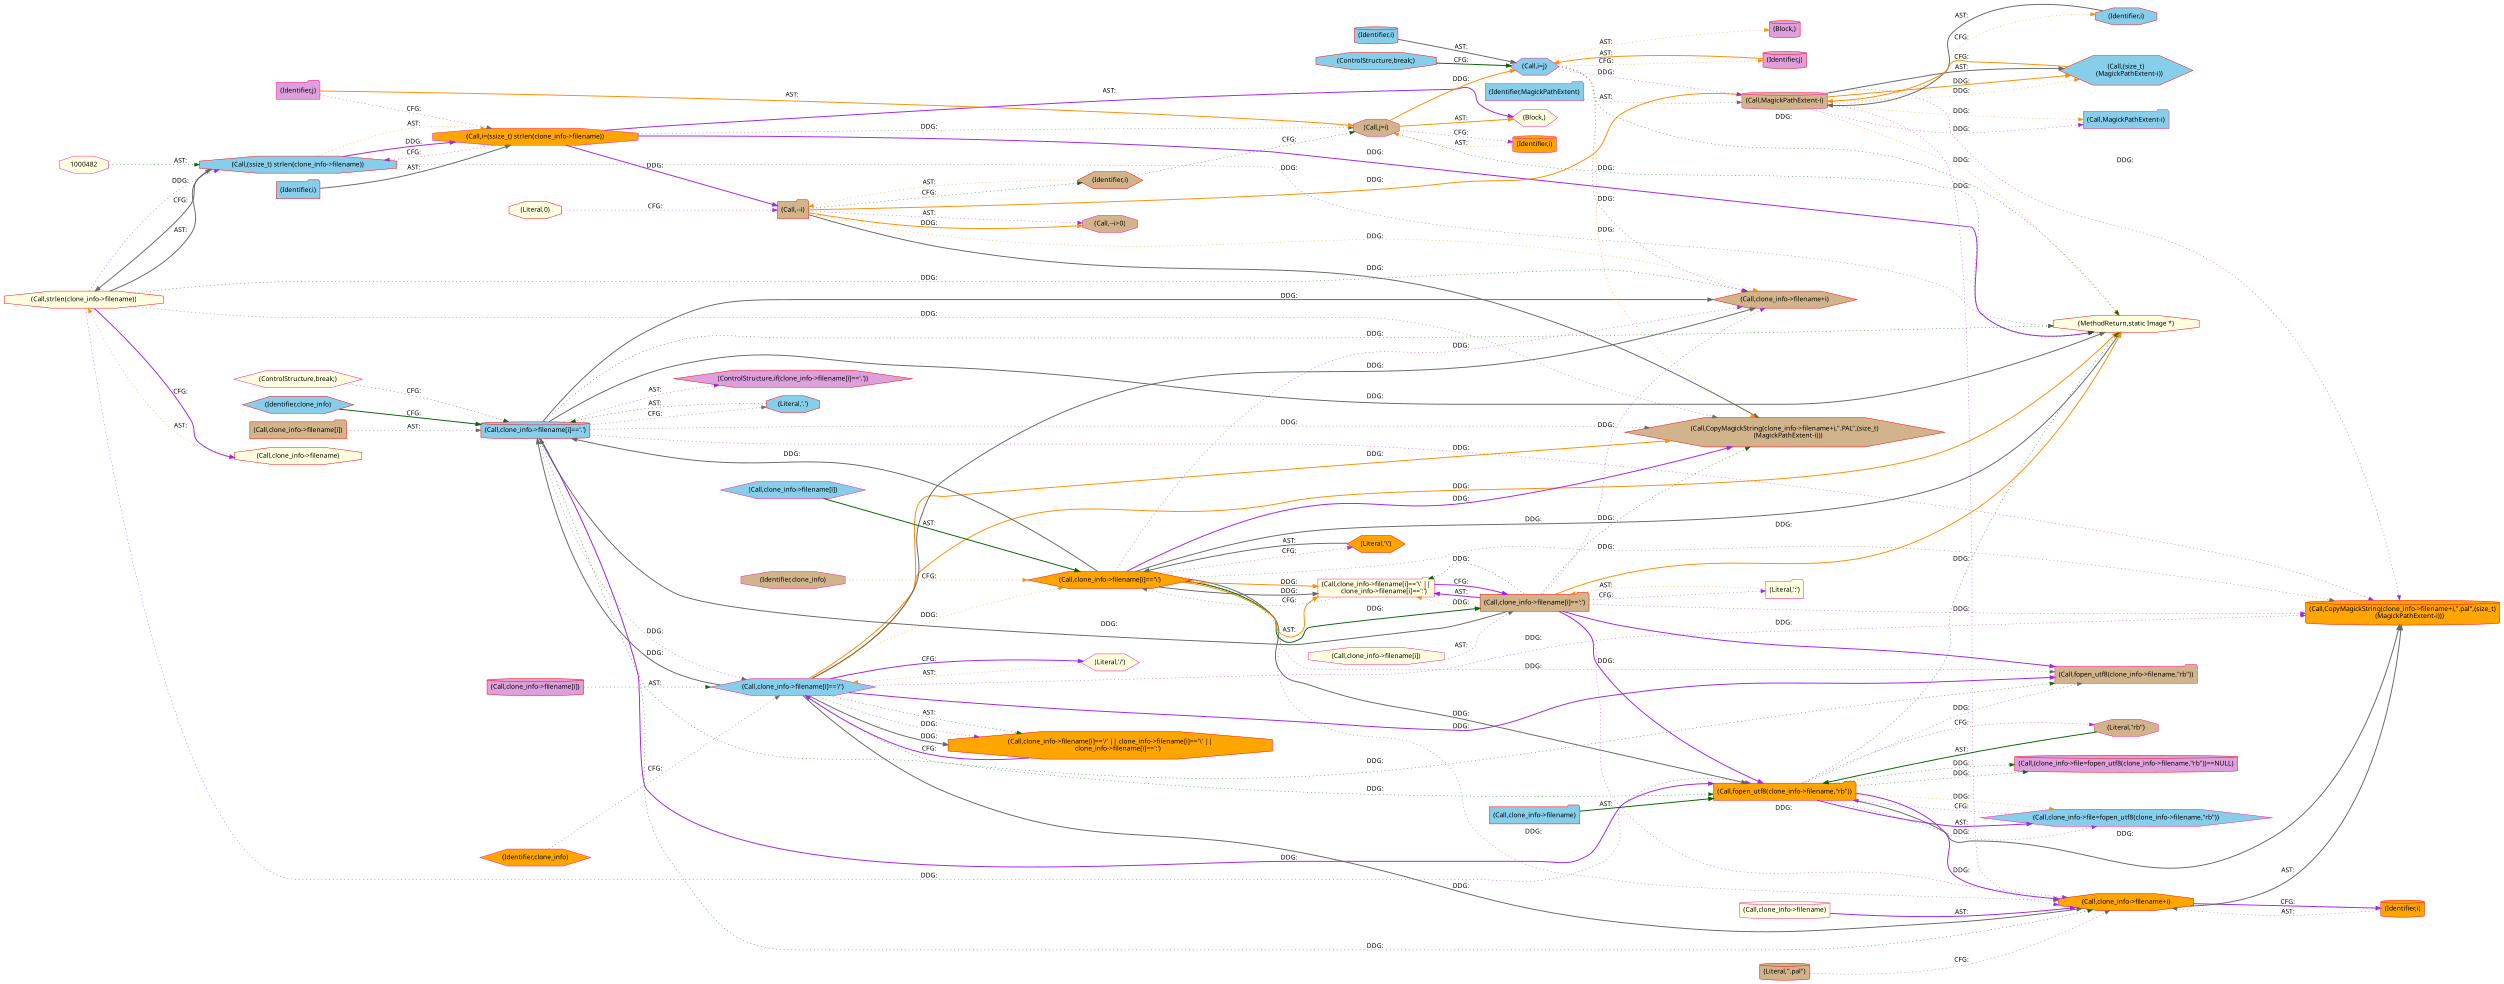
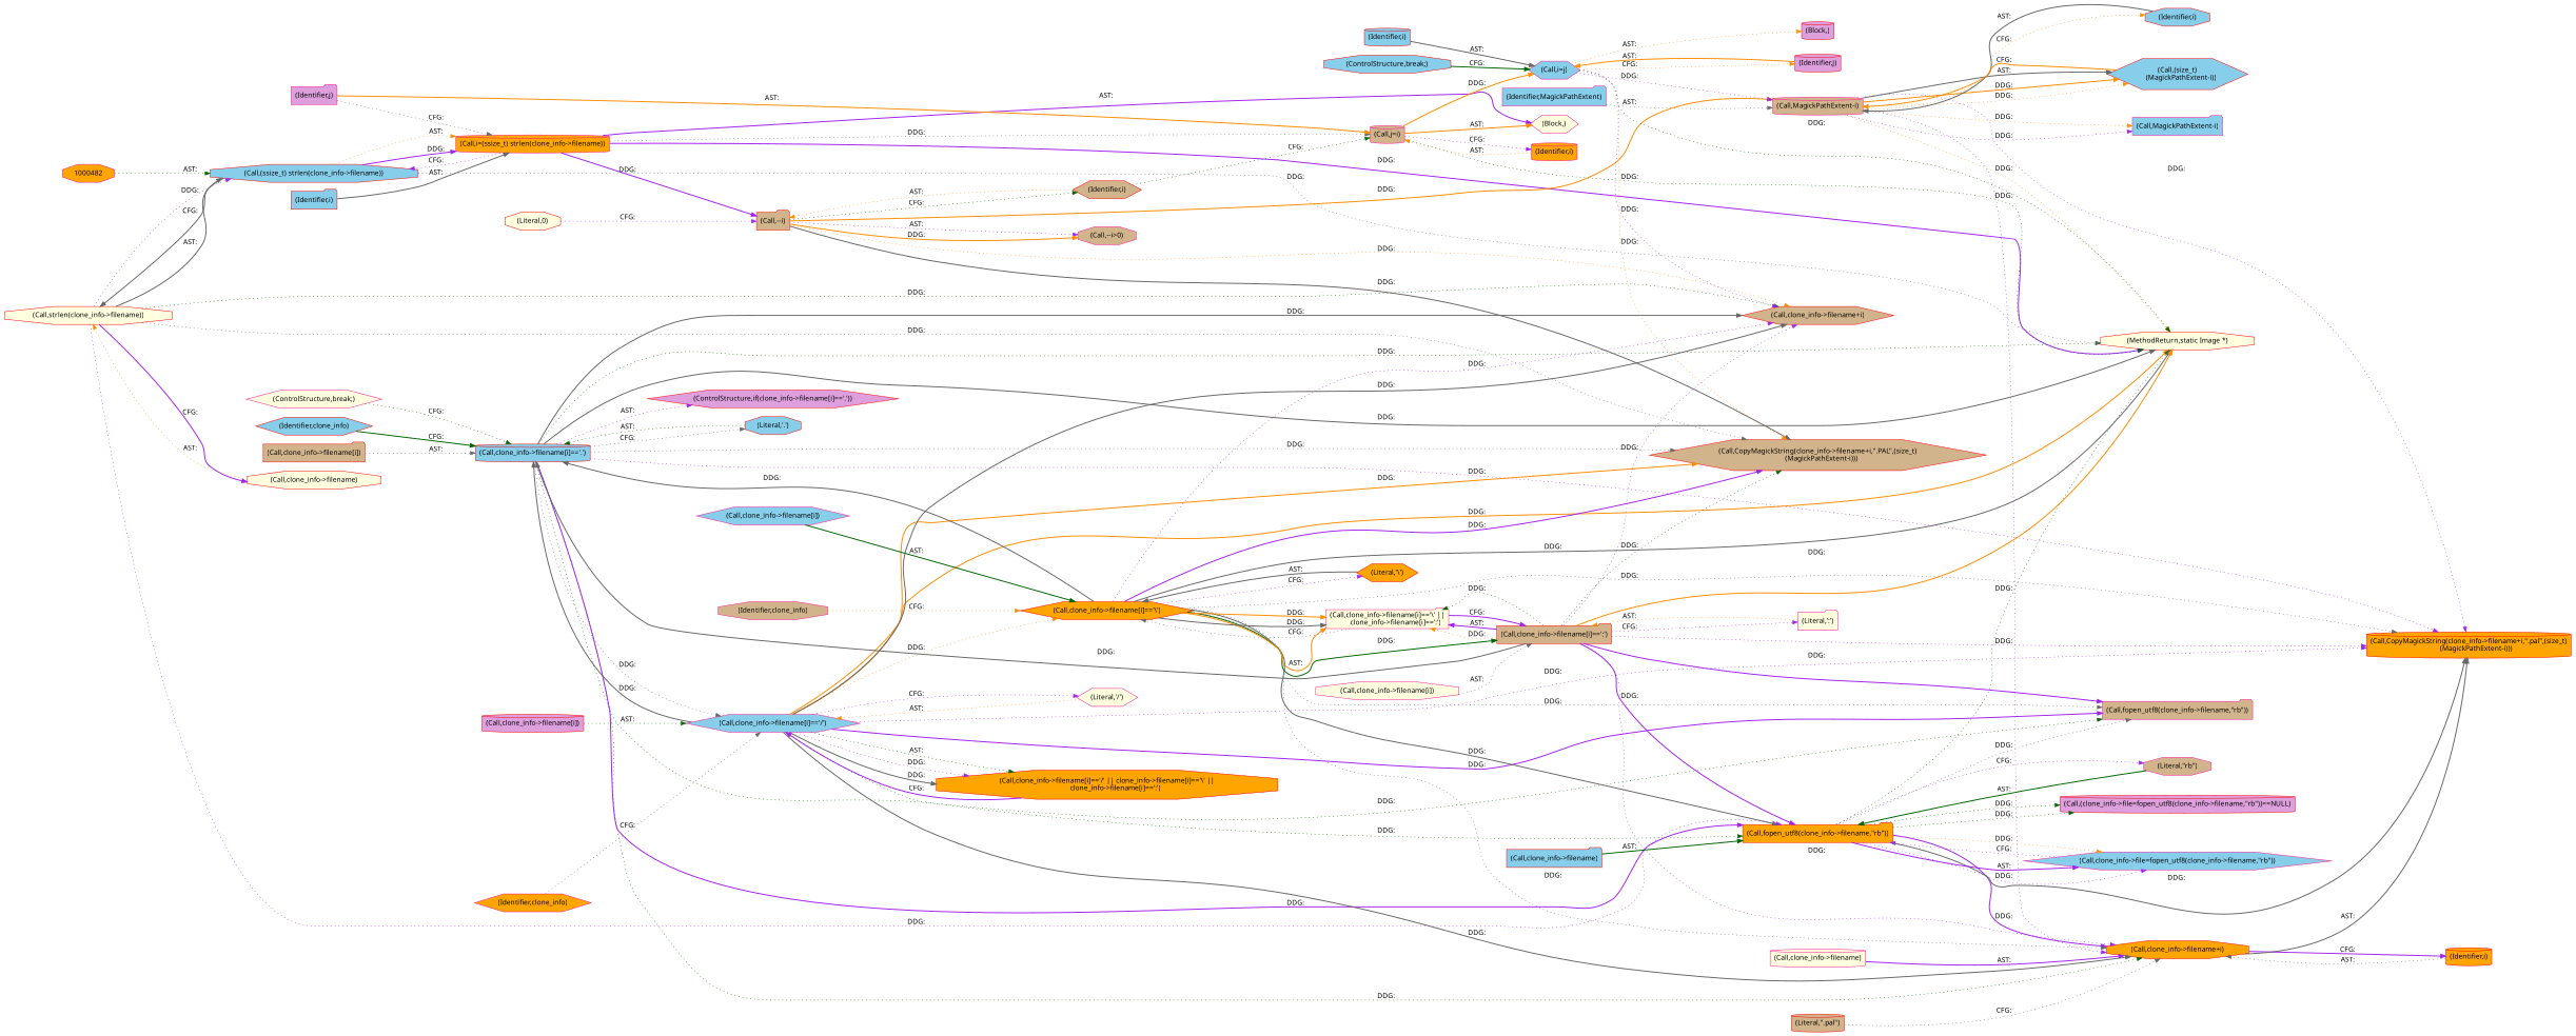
  digraph {
    fontname="Noto Sans"
    rankdir=LR
    node [color=red fillcolor=skyblue fontname="Noto Sans" shape=octagon style=filled]
    edge [color=purple fontname="Noto Sans" style=dotted]
    n1 [fillcolor=orange label="(Call,clone_info->filename+i)"]
    n2 [fillcolor=orange label="(Identifier,i)" shape=cylinder]
    n3 [fillcolor=orange label="(Call,CopyMagickString(clone_info->filename+i,\".pal\",(size_t)\n        (MagickPathExtent-i)))" shape=cylinder]
    n4 [label="(Call,clone_info->filename[i]=='.')" shape=cylinder]
    n5 [color=deeppink label="(Call,clone_info->filename[i]=='/')" shape=hexagon]
    n6 [fillcolor=orange label="(Call,fopen_utf8(clone_info->filename,\"rb\"))" shape=folder]
    n7 [color=deeppink fillcolor=tan label="(Call,fopen_utf8(clone_info->filename,\"rb\"))" shape=folder]
    n8 [fillcolor=lightyellow label="(MethodReturn,static Image *)"]
    n9 [fillcolor=tan label="(Call,CopyMagickString(clone_info->filename+i,\".PAL\",(size_t)\n    (MagickPathExtent-i)))" shape=hexagon]
    n10 [fillcolor=plum label="(ControlStructure,if(clone_info->filename[i]=='.'))" shape=hexagon]
    n11 [label="(Literal,'.')"]
    n12 [fillcolor=tan label="(Call,clone_info->filename+i)" shape=hexagon]
    n13 [fillcolor=orange label="(Call,clone_info->filename[i]=='\\')" shape=hexagon]
    n14 [fillcolor=orange label="(Call,clone_info->filename[i]=='/' || clone_info->filename[i]=='\\' ||\n         clone_info->filename[i]==':')"]
    n15 [color=deeppink fillcolor=lightyellow label="(Literal,'/')" shape=hexagon]
    n16 [color=deeppink label="(Call,clone_info->file=fopen_utf8(clone_info->filename,\"rb\"))" shape=hexagon]
    n17 [fillcolor=plum label="(Call,(clone_info->file=fopen_utf8(clone_info->filename,\"rb\"))==NULL)" shape=cylinder]
    n18 [color=deeppink fillcolor=tan label="(Literal,\"rb\")"]
    n19 [fillcolor=tan label="(Call,clone_info->filename[i]==':')" shape=folder]
    n20 [fillcolor=orange label="(Literal,'\\')" shape=hexagon]
    n21 [color=deeppink fillcolor=lightyellow label="(Call,clone_info->filename[i]=='\\' ||\n         clone_info->filename[i]==':')" shape=folder]
    n22 [color=deeppink fillcolor=lightyellow label="(Literal,':')" shape=folder]
    n23 [fillcolor=lightyellow label="(Call,strlen(clone_info->filename))"]
    n24 [label="(Call,(ssize_t) strlen(clone_info->filename))"]
    n25 [fillcolor=lightyellow label="(Call,clone_info->filename)"]
-   n26 [color=deeppink fillcolor=orange label="(Call,i=(ssize_t) strlen(clone_info->filename))"]
+   n26 [color=deeppink fillcolor=orange label="(Call,i=(ssize_t) strlen(clone_info->filename))" shape=cylinder]
    n27 [color=deeppink fillcolor=tan label="(Call,MagickPathExtent-i)" shape=cylinder]
    n28 [label="(Identifier,i)"]
    n29 [label="(Call,(size_t)\n    (MagickPathExtent-i))" shape=hexagon]
    n30 [color=deeppink label="(Call,MagickPathExtent-i)" shape=folder]
    n31 [fillcolor=tan label="(Call,--i)" shape=folder]
    n32 [color=deeppink fillcolor=tan label="(Call,--i>0)"]
    n33 [fillcolor=tan label="(Identifier,i)" shape=hexagon]
-   n34 [color=deeppink fillcolor=tan label="(Call,j=i)"]
+   n34 [color=deeppink fillcolor=tan label="(Call,j=i)" shape=cylinder]
    n35 [color=deeppink fillcolor=lightyellow label="(Block,)" shape=hexagon]
    n36 [color=deeppink label="(Call,i=j)" shape=hexagon]
    n37 [color=deeppink fillcolor=orange label="(Identifier,i)" shape=cylinder]
    n38 [fillcolor=plum label="(Identifier,j)" shape=cylinder]
    n39 [fillcolor=plum label="(Block,)" shape=cylinder]
    n40 [fillcolor=tan label="(Call,clone_info->filename[i])" shape=folder]
    n41 [color=deeppink fillcolor=tan label="(Identifier,clone_info)"]
    n42 [label="(Identifier,i)" shape=folder]
    n43 [label="(Identifier,i)" shape=cylinder]
    n44 [color=deeppink fillcolor=plum label="(Identifier,j)" shape=folder]
    n45 [fillcolor=lightyellow label="(Literal,0)"]
    n46 [color=deeppink fillcolor=lightyellow label="(ControlStructure,break;)" shape=hexagon]
    n47 [fillcolor=plum label="(Call,clone_info->filename[i])" shape=cylinder]
    n48 [color=deeppink fillcolor=orange label="(Identifier,clone_info)" shape=hexagon]
    n49 [color=deeppink label="(Identifier,MagickPathExtent)" shape=folder]
    n50 [label="(Call,clone_info->filename)" shape=folder]
    n51 [color=deeppink label="(Call,clone_info->filename[i])" shape=hexagon]
    n52 [color=deeppink fillcolor=lightyellow label="(Call,clone_info->filename[i])"]
    n53 [label="(Identifier,clone_info)" shape=hexagon]
    n54 [fillcolor=tan label="(Literal,\".pal\")" shape=cylinder]
    n55 [label="(ControlStructure,break;)"]
    n56 [color=deeppink fillcolor=lightyellow label="(Call,clone_info->filename)" shape=cylinder]
-   1000482 [color=deeppink fillcolor=lightyellow]
+   1000482 [color=deeppink fillcolor=orange]
    n1 -> n2 [label="CFG: " style=bold]
    n1 -> n3 [color=gray40 label="AST: " style=bold]
    n2 -> n1 [color=gray40 label="AST: "]
    n4 -> n1 [color=darkgreen label="DDG: "]
    n4 -> n3 [label="DDG: "]
    n4 -> n5 [color=gray40 label="DDG: "]
    n4 -> n6 [label="DDG: " style=bold]
    n4 -> n7 [color=darkgreen label="DDG: "]
    n4 -> n8 [color=darkgreen label="DDG: "]
    n4 -> n8 [color=gray40 label="DDG: " style=bold]
    n4 -> n9 [color=gray40 label="DDG: "]
    n4 -> n10 [label="AST: "]
    n4 -> n11 [color=gray40 label="CFG: "]
    n4 -> n12 [color=gray40 label="DDG: " style=bold]
    n5 -> n1 [color=gray40 label="DDG: " style=bold]
    n5 -> n3 [label="DDG: "]
    n5 -> n4 [color=gray40 label="DDG: " style=bold]
    n5 -> n6 [color=darkgreen label="DDG: "]
    n5 -> n7 [label="DDG: " style=bold]
    n5 -> n8 [color=darkorange label="DDG: " style=bold]
    n5 -> n9 [color=darkorange label="DDG: " style=bold]
    n5 -> n12 [color=gray40 label="DDG: " style=bold]
    n5 -> n13 [color=darkorange label="DDG: "]
    n5 -> n14 [color=darkgreen label="AST: "]
    n5 -> n14 [label="DDG: "]
    n5 -> n14 [color=gray40 label="DDG: " style=bold]
-   n5 -> n15 [label="CFG: " style=bold]
+   n5 -> n15 [label="CFG: "]
    n6 -> n1 [label="DDG: " style=bold]
    n6 -> n3 [color=gray40 label="DDG: " style=bold]
    n6 -> n7 [color=gray40 label="DDG: "]
    n6 -> n8 [color=darkgreen label="DDG: "]
    n6 -> n16 [label="AST: " style=bold]
    n6 -> n16 [label="DDG: "]
    n6 -> n16 [color=darkorange label="DDG: "]
    n6 -> n17 [color=darkgreen label="DDG: "]
    n6 -> n17 [color=darkgreen label="DDG: "]
    n6 -> n18 [label="CFG: "]
    n11 -> n4 [color=darkgreen label="AST: "]
    n13 -> n1 [color=gray40 label="DDG: "]
    n13 -> n3 [color=gray40 label="DDG: "]
    n13 -> n4 [color=gray40 label="DDG: " style=bold]
    n13 -> n6 [color=gray40 label="DDG: " style=bold]
    n13 -> n7 [color=gray40 label="DDG: "]
    n13 -> n8 [color=gray40 label="DDG: " style=bold]
    n13 -> n9 [label="DDG: " style=bold]
    n13 -> n12 [label="DDG: "]
    n13 -> n19 [color=darkgreen label="DDG: " style=bold]
    n13 -> n20 [label="CFG: "]
    n13 -> n21 [color=darkorange label="AST: " style=bold]
    n13 -> n21 [color=darkorange label="DDG: " style=bold]
    n13 -> n21 [color=gray40 label="DDG: " style=bold]
    n14 -> n5 [label="CFG: " style=bold]
    n15 -> n5 [color=darkorange label="AST: "]
    n16 -> n6 [label="CFG: "]
    n18 -> n6 [color=darkgreen label="AST: " style=bold]
    n19 -> n1 [label="DDG: "]
    n19 -> n3 [label="DDG: "]
    n19 -> n4 [color=gray40 label="DDG: " style=bold]
    n19 -> n6 [label="DDG: " style=bold]
    n19 -> n7 [label="DDG: " style=bold]
    n19 -> n8 [color=darkorange label="DDG: " style=bold]
    n19 -> n9 [color=darkgreen label="DDG: "]
    n19 -> n12 [label="DDG: "]
    n19 -> n21 [label="AST: " style=bold]
    n19 -> n21 [color=darkorange label="DDG: "]
    n19 -> n21 [color=darkgreen label="DDG: "]
    n19 -> n22 [label="CFG: "]
    n20 -> n13 [color=gray40 label="AST: " style=bold]
    n21 -> n13 [color=gray40 label="CFG: "]
    n21 -> n19 [label="CFG: " style=bold]
    n22 -> n19 [color=darkorange label="AST: "]
    n23 -> n6 [label="DDG: "]
    n23 -> n9 [color=gray40 label="DDG: "]
    n23 -> n12 [color=darkgreen label="DDG: "]
    n23 -> n24 [color=gray40 label="AST: " style=bold]
    n23 -> n24 [label="DDG: "]
    n23 -> n25 [label="CFG: " style=bold]
    n24 -> n8 [color=gray40 label="DDG: "]
    n24 -> n23 [color=gray40 label="CFG: " style=bold]
    n24 -> n26 [color=darkorange label="AST: "]
    n24 -> n26 [label="DDG: " style=bold]
    n25 -> n23 [color=darkorange label="AST: "]
    n26 -> n8 [label="DDG: " style=bold]
    n26 -> n24 [label="CFG: "]
    n26 -> n31 [label="DDG: " style=bold]
    n26 -> n34 [color=gray40 label="DDG: "]
    n26 -> n35 [label="AST: " style=bold]
    n27 -> n1 [label="DDG: "]
    n27 -> n3 [label="DDG: "]
    n27 -> n8 [color=darkorange label="DDG: "]
    n27 -> n28 [color=darkorange label="CFG: "]
    n27 -> n29 [color=gray40 label="AST: " style=bold]
    n27 -> n29 [color=darkorange label="DDG: " style=bold]
    n27 -> n29 [color=darkorange label="DDG: "]
    n27 -> n30 [label="DDG: "]
    n27 -> n30 [color=darkorange label="DDG: "]
    n28 -> n27 [color=gray40 label="AST: " style=bold]
    n29 -> n27 [color=darkorange label="CFG: " style=bold]
    n31 -> n9 [color=gray40 label="DDG: " style=bold]
    n31 -> n12 [color=darkorange label="DDG: "]
    n31 -> n27 [color=darkorange label="DDG: " style=bold]
    n31 -> n32 [label="AST: "]
    n31 -> n32 [color=darkorange label="DDG: " style=bold]
    n31 -> n33 [color=darkgreen label="CFG: "]
    n33 -> n31 [color=darkorange label="AST: "]
    n33 -> n34 [color=darkgreen label="CFG: "]
    n34 -> n8 [color=darkgreen label="DDG: "]
    n34 -> n35 [color=darkorange label="AST: " style=bold]
    n34 -> n36 [color=darkorange label="DDG: " style=bold]
    n34 -> n37 [label="CFG: "]
    n36 -> n8 [color=darkgreen label="DDG: "]
    n36 -> n9 [color=darkorange label="DDG: "]
    n36 -> n12 [label="DDG: "]
    n36 -> n27 [label="DDG: "]
    n36 -> n38 [color=darkorange label="CFG: "]
    n36 -> n39 [color=darkorange label="AST: "]
    n37 -> n34 [color=darkorange label="AST: "]
    n38 -> n36 [color=darkorange label="AST: " style=bold]
    n40 -> n4 [color=gray40 label="AST: "]
    n41 -> n13 [color=darkorange label="CFG: "]
    n42 -> n26 [color=gray40 label="AST: " style=bold]
    n43 -> n36 [color=gray40 label="AST: " style=bold]
    n44 -> n26 [color=gray40 label="CFG: "]
    n44 -> n34 [color=darkorange label="AST: " style=bold]
    n45 -> n31 [label="CFG: "]
    n46 -> n4 [color=darkgreen label="CFG: "]
    n47 -> n5 [color=darkgreen label="AST: "]
    n48 -> n5 [color=gray40 label="CFG: "]
    n49 -> n27 [color=gray40 label="AST: "]
    n50 -> n6 [color=darkgreen label="AST: " style=bold]
    n51 -> n13 [color=darkgreen label="AST: " style=bold]
    n52 -> n19 [color=gray40 label="AST: "]
    n53 -> n4 [color=darkgreen label="CFG: " style=bold]
    n54 -> n1 [color=gray40 label="CFG: "]
    n55 -> n36 [color=darkgreen label="CFG: " style=bold]
    n56 -> n1 [label="AST: " style=bold]
    1000482 -> n24 [color=darkgreen label="AST: "]
  }
